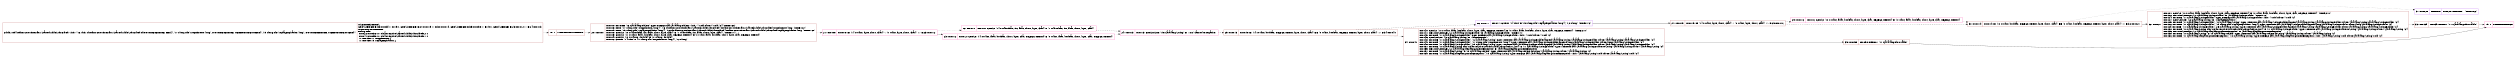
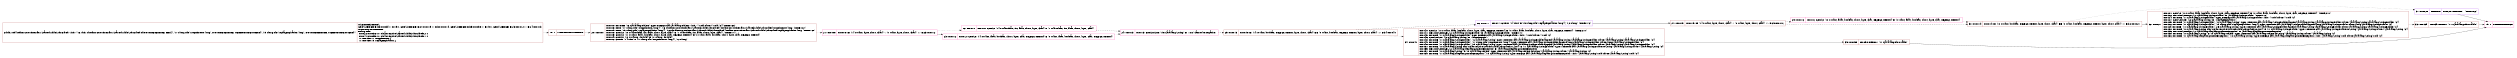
  digraph {
    rankdir=LR
    node [color=brown shape=record]
    edge [style=dashed]
    n1 [label="{18\:\ ?|MTH_ENTER_METHOD\l}"]
    n2 [label="{20\:\ 0x0000|0x0000: INVOKE  (r6 I:java.lang.Object) type: DIRECT call: java.lang.Object.\<init\>():void A[MD:():void (c)] (LINE:166)\l0x0003: IPUT  (r7 I:long A[D('stopTimeout' long)]), (r6 I:kotlinx.coroutines.flow.StartedWhileSubscribed) kotlinx.coroutines.flow.StartedWhileSubscribed.stopTimeout long  (LINE:167)\l0x0005: IPUT  (r9 I:long A[D('replayExpiration' long)]), (r6 I:kotlinx.coroutines.flow.StartedWhileSubscribed) kotlinx.coroutines.flow.StartedWhileSubscribed.replayExpiration long  (LINE:168)\l0x0008: CONST  (r0 I:??[boolean, int, float, short, byte, char]) = (1 ??[boolean, int, float, short, byte, char])  (LINE:171)\l0x0009: CONST  (r1 I:??[int, float, boolean, short, byte, char, OBJECT, ARRAY]) = (0 ??[int, float, boolean, short, byte, char, OBJECT, ARRAY]) \l0x000a: CONST  (r2 I:??[long, double]) = (0 ??[long, double]) \l0x000c: CMP_L  (r4 I:int) = (r7 I:long A[D('stopTimeout' long)]), (r2 I:long) \l}"]
    n3 [color=deeppink label="{21\:\ 0x000e|0x000e: IF  (r4 I:??[int, byte, short, char]) \< (0 ??[int, byte, short, char])  \-\> B:23:0x0012 \l}"]
    n4 [color=deeppink label="{22\:\ 0x0010|0x0010: CONST  (r4 I:??[boolean, int, float, short, byte, char]) = (1 ??[boolean, int, float, short, byte, char]) \l}"]
    n5 [color=deeppink label="{23\:\ 0x0012|0x0012: CONST  (r4 I:??[int, float, boolean, short, byte, char, OBJECT, ARRAY]) = (0 ??[int, float, boolean, short, byte, char, OBJECT, ARRAY]) \l}"]
    n6 [color=deeppink label="{24\:\ 0x0013|0x0013: CONST_STR  (r5 I:java.lang.String) =  \" ms) cannot be negative\" \l}"]
    n7 [label="{25\:\ 0x0015|0x0015: IF  (r4 I:??[int, boolean, OBJECT, ARRAY, byte, short, char]) == (0 ??[int, boolean, OBJECT, ARRAY, byte, short, char])  \-\> B:34:0x0040 \l}"]
    n8 [color=purple label="{26\:\ 0x0017|0x0017: CMP_L  (r4 I:int) = (r9 I:long A[D('replayExpiration' long)]), (r2 I:long)  (LINE:172)\l}"]
    n9 [label="{34\:\ 0x0040|0x0040: CONST  (r0 I:??[int, float, boolean, short, byte, char, OBJECT, ARRAY]) = (0 ??[int, float, boolean, short, byte, char, OBJECT, ARRAY])  (LINE:210)\l0x0041: NEW_INSTANCE  (r1 I:java.lang.StringBuilder) =  java.lang.StringBuilder  (LINE:171)\l0x0043: INVOKE  (r1 I:java.lang.StringBuilder) type: DIRECT call: java.lang.StringBuilder.\<init\>():void A[MD:():void (c)]\l0x0046: CONST_STR  (r2 I:java.lang.String) =  \"stopTimeout(\" \l0x0048: INVOKE  (r1 I:java.lang.StringBuilder), (r2 I:java.lang.String) type: VIRTUAL call: java.lang.StringBuilder.append(java.lang.String):java.lang.StringBuilder A[MD:(java.lang.String):java.lang.StringBuilder (c)]\l0x004b: INVOKE  (r1 I:java.lang.StringBuilder), (r7 I:long A[D('stopTimeout' long)]) type: VIRTUAL call: java.lang.StringBuilder.append(long):java.lang.StringBuilder A[MD:(long):java.lang.StringBuilder (c)]\l0x004e: INVOKE  (r1 I:java.lang.StringBuilder), (r5 I:java.lang.String) type: VIRTUAL call: java.lang.StringBuilder.append(java.lang.String):java.lang.StringBuilder A[MD:(java.lang.String):java.lang.StringBuilder (c)]\l0x0051: INVOKE  (r0 I:java.lang.String A[D('$i$a$\-require\-StartedWhileSubscribed$1' int)]) = (r1 I:java.lang.StringBuilder) type: VIRTUAL call: java.lang.StringBuilder.toString():java.lang.String A[MD:():java.lang.String (c)]\l0x0055: NEW_INSTANCE  (r1 I:java.lang.IllegalArgumentException) =  java.lang.IllegalArgumentException \l0x0057: INVOKE  (r0 I:java.lang.String) = (r0 I:java.lang.Object) type: VIRTUAL call: java.lang.Object.toString():java.lang.String A[MD:():java.lang.String (c)]\l0x005b: INVOKE  (r1 I:java.lang.IllegalArgumentException), (r0 I:java.lang.String) type: DIRECT call: java.lang.IllegalArgumentException.\<init\>(java.lang.String):void A[MD:(java.lang.String):void (c)]\l}"]
    n10 [label="{27\:\ 0x0019|0x0019: IF  (r4 I:??[int, byte, short, char]) \< (0 ??[int, byte, short, char])  \-\> B:29:0x001c \l}"]
    n11 [label="{35\:\ 0x005e|0x005e: THROW  (r1 I:java.lang.Throwable) \l}"]
    n12 [color=deeppink label="{29\:\ 0x001c|0x001c: CONST  (r0 I:??[int, float, boolean, short, byte, char, OBJECT, ARRAY]) = (0 ??[int, float, boolean, short, byte, char, OBJECT, ARRAY]) \l}"]
    n13 [label="{30\:\ 0x001d|0x001d: IF  (r0 I:??[int, boolean, OBJECT, ARRAY, byte, short, char]) == (0 ??[int, boolean, OBJECT, ARRAY, byte, short, char])  \-\> B:32:0x0021 \l}"]
    n14 [color=purple label="{31\:\ 0x0020|RETURN\l|0x0020: RETURN    (EXIT:166)\l}"]
    n15 [label="{32\:\ 0x0021|0x0021: CONST  (r0 I:??[int, float, boolean, short, byte, char, OBJECT, ARRAY]) = (0 ??[int, float, boolean, short, byte, char, OBJECT, ARRAY])  (LINE:210)\l0x0022: NEW_INSTANCE  (r1 I:java.lang.StringBuilder) =  java.lang.StringBuilder  (LINE:172)\l0x0024: INVOKE  (r1 I:java.lang.StringBuilder) type: DIRECT call: java.lang.StringBuilder.\<init\>():void A[MD:():void (c)]\l0x0027: CONST_STR  (r2 I:java.lang.String) =  \"replayExpiration(\" \l0x0029: INVOKE  (r1 I:java.lang.StringBuilder), (r2 I:java.lang.String) type: VIRTUAL call: java.lang.StringBuilder.append(java.lang.String):java.lang.StringBuilder A[MD:(java.lang.String):java.lang.StringBuilder (c)]\l0x002c: INVOKE  (r1 I:java.lang.StringBuilder), (r9 I:long A[D('replayExpiration' long)]) type: VIRTUAL call: java.lang.StringBuilder.append(long):java.lang.StringBuilder A[MD:(long):java.lang.StringBuilder (c)]\l0x002f: INVOKE  (r1 I:java.lang.StringBuilder), (r5 I:java.lang.String) type: VIRTUAL call: java.lang.StringBuilder.append(java.lang.String):java.lang.StringBuilder A[MD:(java.lang.String):java.lang.StringBuilder (c)]\l0x0032: INVOKE  (r0 I:java.lang.String A[D('$i$a$\-require\-StartedWhileSubscribed$2' int)]) = (r1 I:java.lang.StringBuilder) type: VIRTUAL call: java.lang.StringBuilder.toString():java.lang.String A[MD:():java.lang.String (c)]\l0x0036: NEW_INSTANCE  (r1 I:java.lang.IllegalArgumentException) =  java.lang.IllegalArgumentException \l0x0038: INVOKE  (r0 I:java.lang.String) = (r0 I:java.lang.Object) type: VIRTUAL call: java.lang.Object.toString():java.lang.String A[MD:():java.lang.String (c)]\l0x003c: INVOKE  (r1 I:java.lang.IllegalArgumentException), (r0 I:java.lang.String) type: DIRECT call: java.lang.IllegalArgumentException.\<init\>(java.lang.String):void A[MD:(java.lang.String):void (c)]\l}"]
    n16 [color=deeppink label="{19\:\ ?|MTH_EXIT_EDGE\l}"]
    n17 [label="{33\:\ 0x003f|0x003f: THROW  (r1 I:java.lang.Throwable) \l}"]
    n18 [label="{public void kotlinx.coroutines.flow.StartedWhileSubscribed.\<init\>((r6 'this' I:kotlinx.coroutines.flow.StartedWhileSubscribed A[IMMUTABLE_TYPE, THIS]), (r7 I:long A[D('stopTimeout' long), IMMUTABLE_TYPE, METHOD_ARGUMENT]), (r9 I:long A[D('replayExpiration' long), IMMUTABLE_TYPE, METHOD_ARGUMENT]))  | USE_LINES_HINTS\lCROSS_EDGE: B:33:0x003f \-\> B:19:?, CROSS_EDGE: B:27:0x0019 \-\> B:30:0x001d, CROSS_EDGE: B:35:0x005e \-\> B:19:?, CROSS_EDGE: B:23:0x0012 \-\> B:24:0x0013\lINLINE_NOT_NEEDED\lDebug Info:\l  0x0022\-0x0036: r0 '$i$a$\-require\-StartedWhileSubscribed$2' I\l  0x0041\-0x0055: r0 '$i$a$\-require\-StartedWhileSubscribed$1' I\l  \-1 \-0x005e: r7 'stopTimeout' J\l  \-1 \-0x005e: r9 'replayExpiration' J\l}"]
    n1 -> n2
    n2 -> n3 [style=dotted]
    n3 -> n4 [style=dotted]
    n3 -> n5 [style=solid]
    n4 -> n6
    n5 -> n6 [style=dotted]
    n6 -> n7
    n7 -> n8
    n7 -> n9 [style=dotted]
    n8 -> n10 [style=solid]
    n9 -> n11 [style=solid]
    n10 -> n12
    n10 -> n13
    n11 -> n16 [style=solid]
    n12 -> n13 [style=dotted]
    n13 -> n14 [style=dotted]
    n13 -> n15 [style=solid]
+   n14 -> n16 [style=solid]
    n15 -> n17
    n17 -> n16 [style=solid]
    n18 -> n1 [style=dotted]
  }
